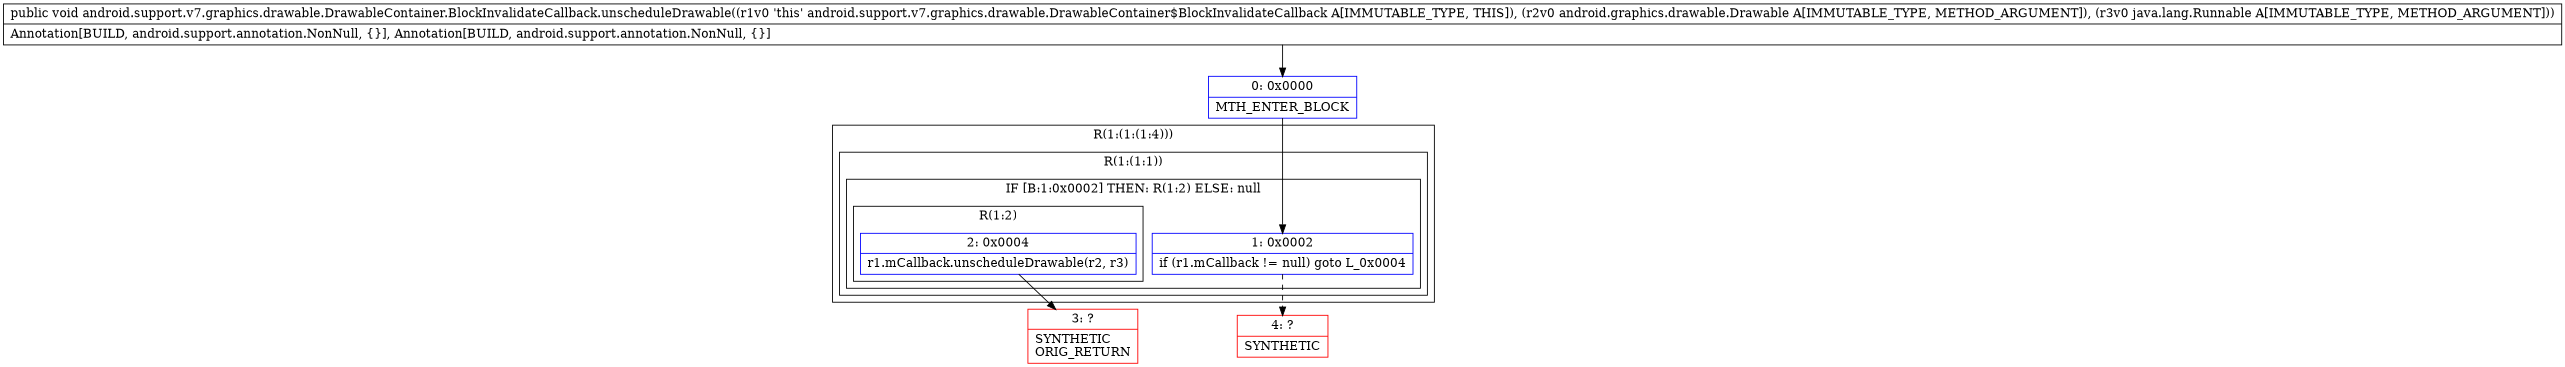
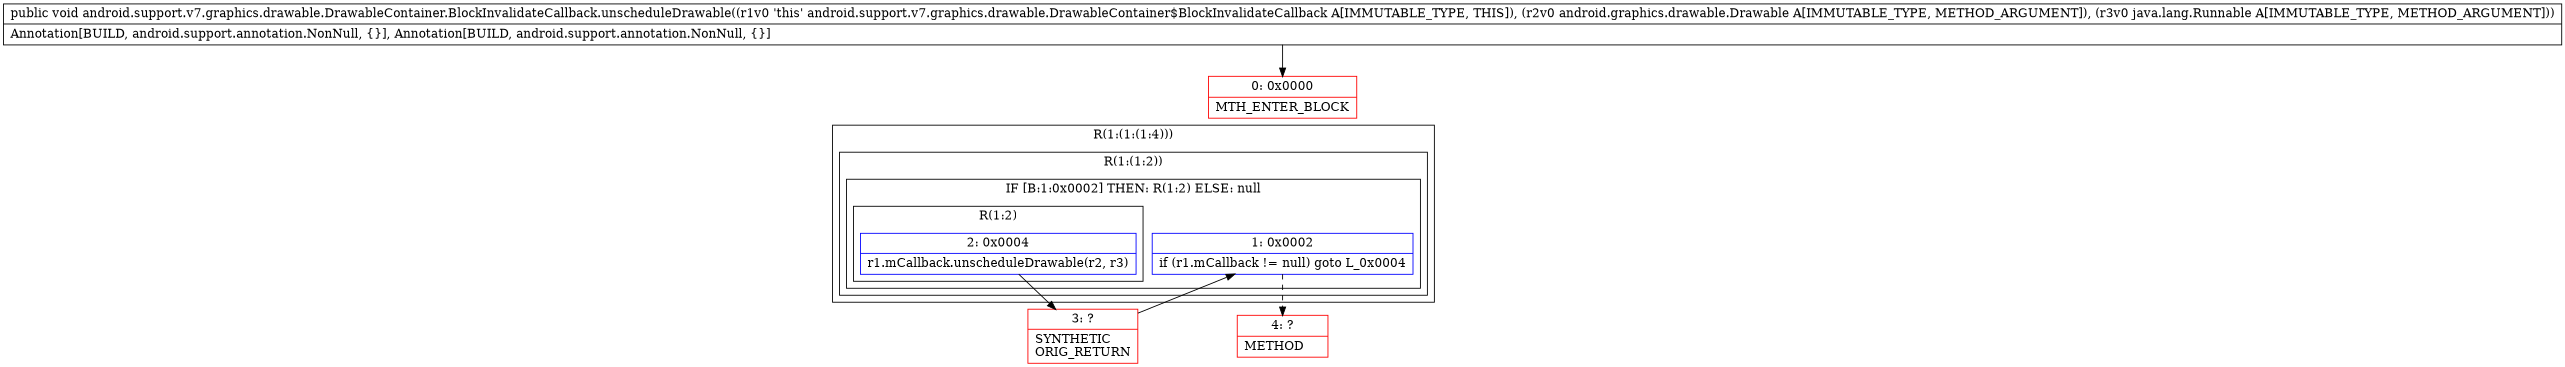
  digraph {
    node [color=red shape=record]
    n1 [color=blue label="{2\:\ 0x0004|r1.mCallback.unscheduleDrawable(r2, r3)\l}"]
    n2 [color=blue label="{1\:\ 0x0002|if (r1.mCallback != null) goto L_0x0004\l}"]
    n3 [label="{3\:\ ?|SYNTHETIC\lORIG_RETURN\l}"]
-   n4 [label="{4\:\ ?|SYNTHETIC\l}"]
-   n5 [color=blue label="{0\:\ 0x0000|MTH_ENTER_BLOCK\l}"]
+   n4 [label="{4\:\ ?|METHOD\l}"]
+   n5 [label="{0\:\ 0x0000|MTH_ENTER_BLOCK\l}"]
    n6 [label="{public void android.support.v7.graphics.drawable.DrawableContainer.BlockInvalidateCallback.unscheduleDrawable((r1v0 'this' android.support.v7.graphics.drawable.DrawableContainer$BlockInvalidateCallback A[IMMUTABLE_TYPE, THIS]), (r2v0 android.graphics.drawable.Drawable A[IMMUTABLE_TYPE, METHOD_ARGUMENT]), (r3v0 java.lang.Runnable A[IMMUTABLE_TYPE, METHOD_ARGUMENT]))  | Annotation[BUILD, android.support.annotation.NonNull, \{\}], Annotation[BUILD, android.support.annotation.NonNull, \{\}]\l}" color=""]
    subgraph cluster_1 {
      label="R(1:(1:(1:4)))"
      subgraph cluster_2 {
-       label="R(1:(1:1))"
+       label="R(1:(1:2))"
        subgraph cluster_3 {
          label="IF [B:1:0x0002] THEN: R(1:2) ELSE: null"
          n2
          subgraph cluster_4 {
            label="R(1:2)"
            n1
          }
        }
      }
    }
    n1 -> n3
    n2 -> n4 [style=dashed]
-   n5 -> n2
+   n3 -> n2
    n6 -> n5
  }
